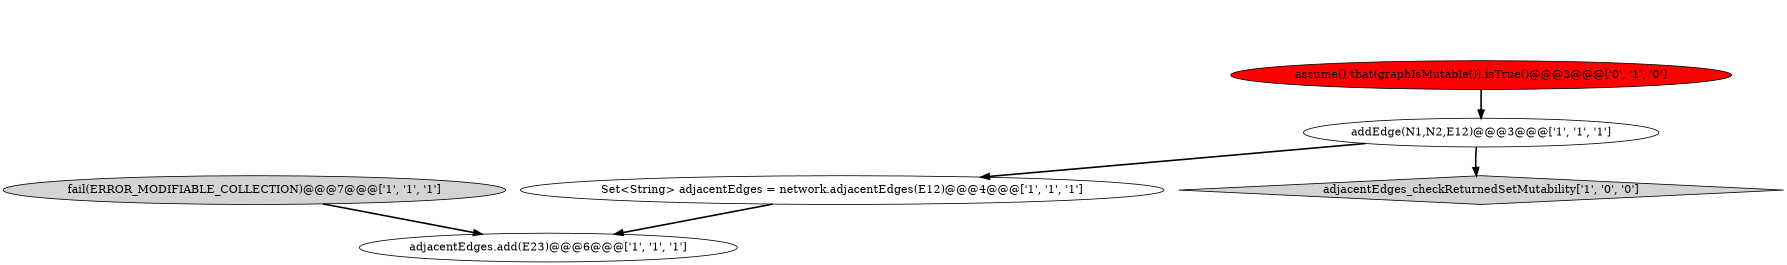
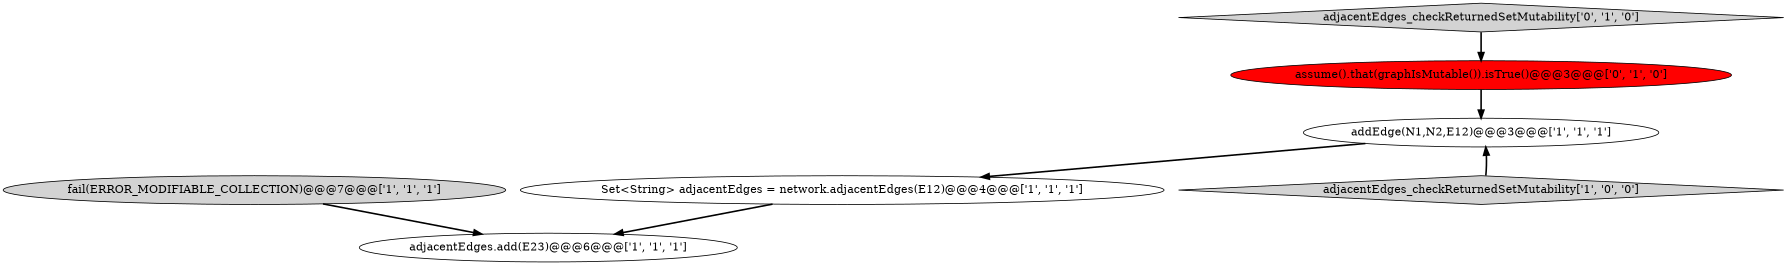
  digraph {
    node [fillcolor=white shape=ellipse style=filled]
    edge [style=bold]
    n1 [label="addEdge(N1,N2,E12)@@@3@@@['1', '1', '1']"]
    n2 [label="Set<String> adjacentEdges = network.adjacentEdges(E12)@@@4@@@['1', '1', '1']"]
    n3 [label="adjacentEdges.add(E23)@@@6@@@['1', '1', '1']"]
+   n4 [fillcolor=lightgray label="adjacentEdges_checkReturnedSetMutability['0', '1', '0']" shape=diamond]
    n5 [fillcolor=red label="assume().that(graphIsMutable()).isTrue()@@@3@@@['0', '1', '0']"]
    n6 [fillcolor=lightgray label="fail(ERROR_MODIFIABLE_COLLECTION)@@@7@@@['1', '1', '1']"]
    n7 [fillcolor=lightgray label="adjacentEdges_checkReturnedSetMutability['1', '0', '0']" shape=diamond]
    n1 -> n2
    n2 -> n3
+   n4 -> n5
    n5 -> n1
    n6 -> n3
-   n1 -> n7
+   n7 -> n1
  }
